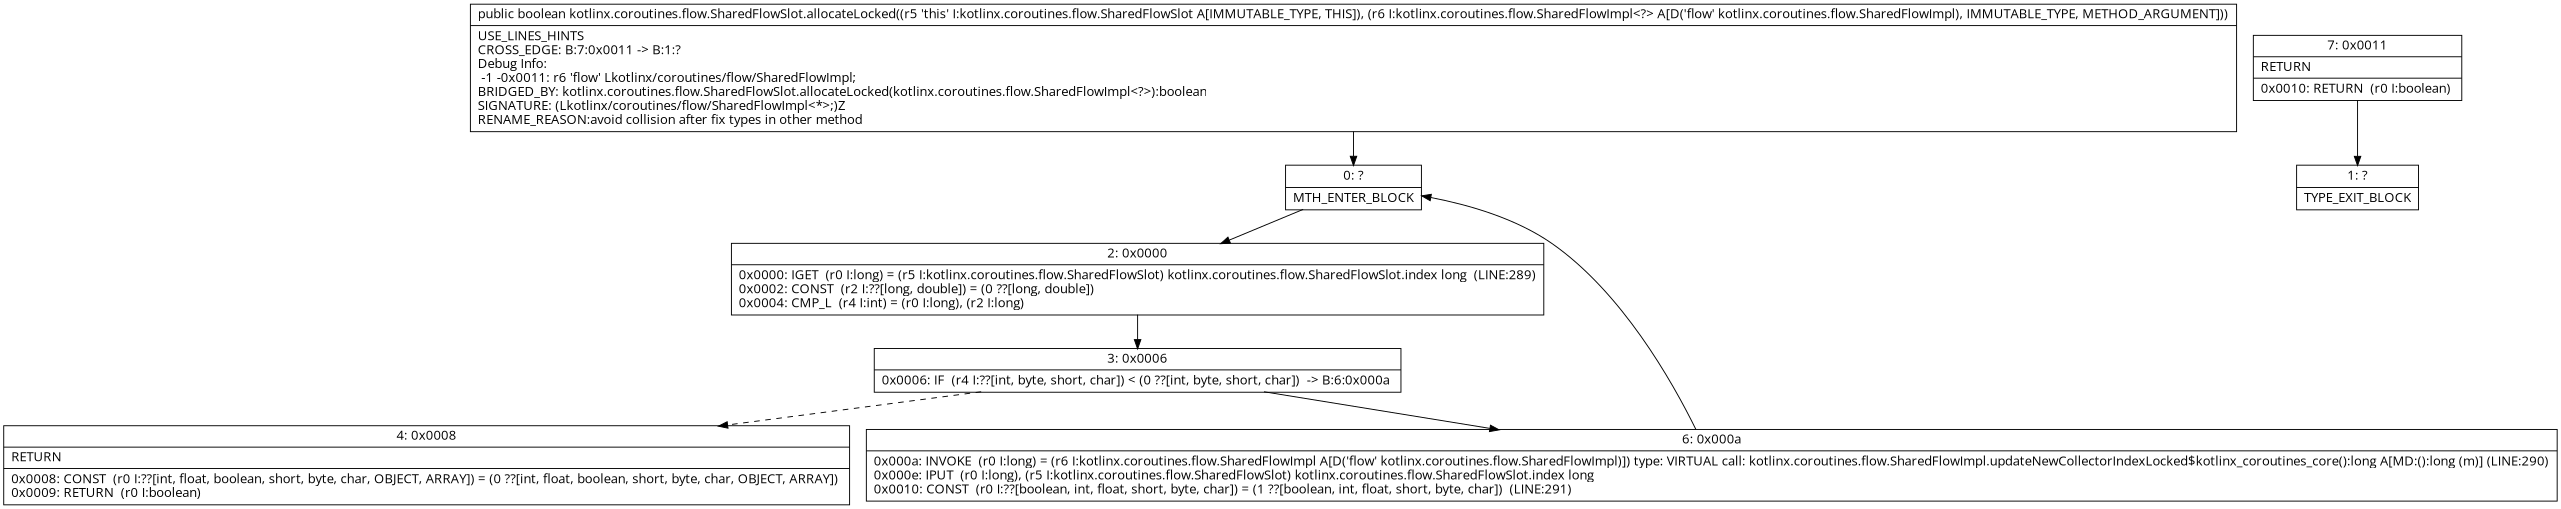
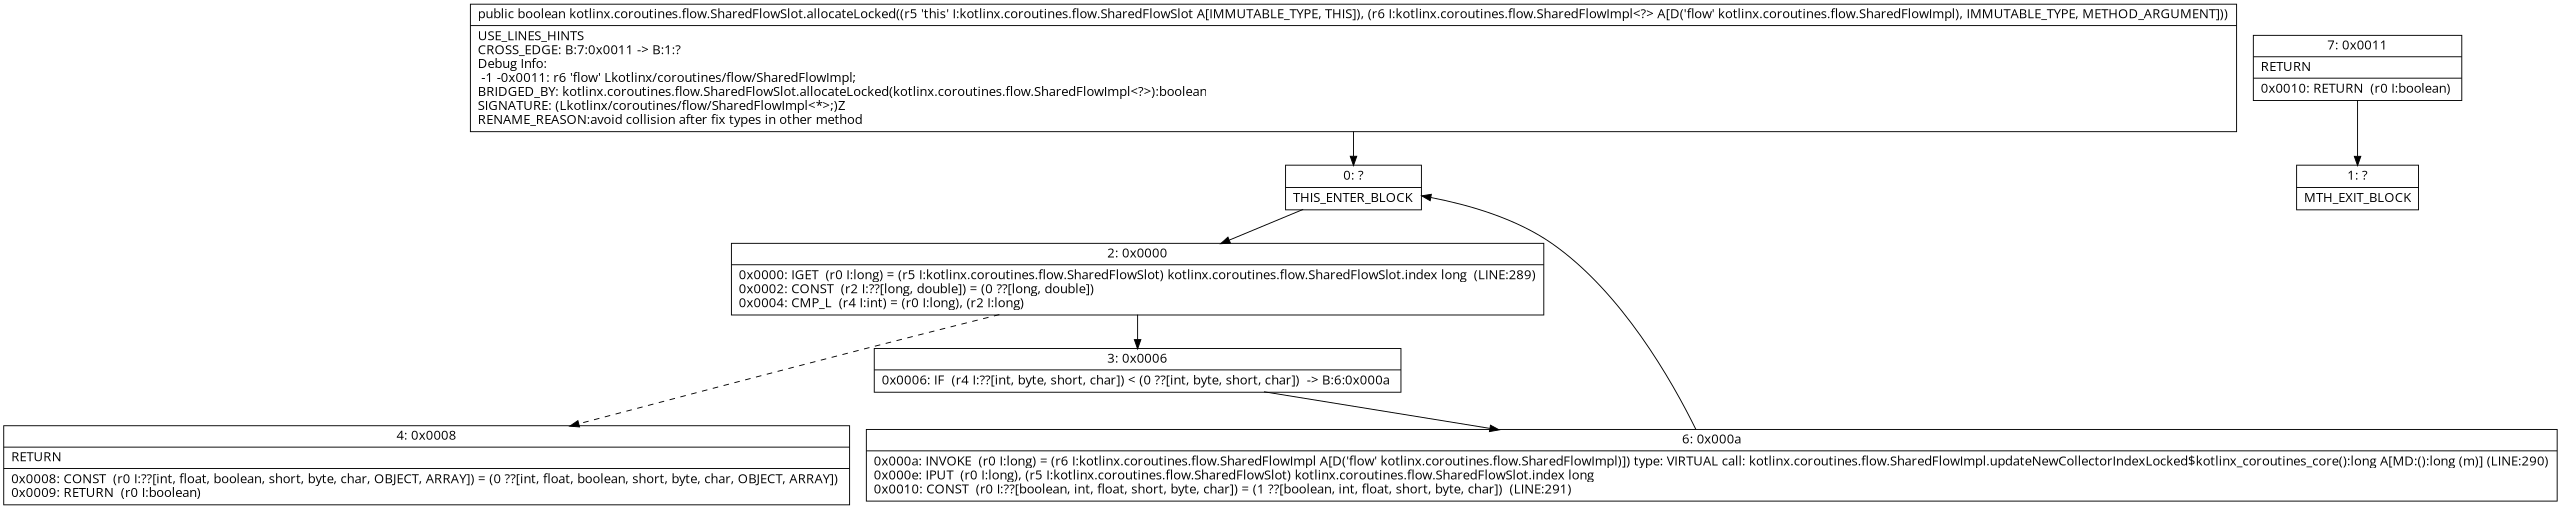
  digraph {
    fontname="Open Sans"
    node [fontname="Open Sans" shape=record]
    edge [fontname="Open Sans"]
-   n1 [label="{0\:\ ?|MTH_ENTER_BLOCK\l}"]
+   n1 [label="{0\:\ ?|THIS_ENTER_BLOCK\l}"]
    n2 [label="{2\:\ 0x0000|0x0000: IGET  (r0 I:long) = (r5 I:kotlinx.coroutines.flow.SharedFlowSlot) kotlinx.coroutines.flow.SharedFlowSlot.index long  (LINE:289)\l0x0002: CONST  (r2 I:??[long, double]) = (0 ??[long, double]) \l0x0004: CMP_L  (r4 I:int) = (r0 I:long), (r2 I:long) \l}"]
    n3 [label="{3\:\ 0x0006|0x0006: IF  (r4 I:??[int, byte, short, char]) \< (0 ??[int, byte, short, char])  \-\> B:6:0x000a \l}"]
    n4 [label="{4\:\ 0x0008|RETURN\l|0x0008: CONST  (r0 I:??[int, float, boolean, short, byte, char, OBJECT, ARRAY]) = (0 ??[int, float, boolean, short, byte, char, OBJECT, ARRAY]) \l0x0009: RETURN  (r0 I:boolean) \l}"]
    n5 [label="{6\:\ 0x000a|0x000a: INVOKE  (r0 I:long) = (r6 I:kotlinx.coroutines.flow.SharedFlowImpl A[D('flow' kotlinx.coroutines.flow.SharedFlowImpl)]) type: VIRTUAL call: kotlinx.coroutines.flow.SharedFlowImpl.updateNewCollectorIndexLocked$kotlinx_coroutines_core():long A[MD:():long (m)] (LINE:290)\l0x000e: IPUT  (r0 I:long), (r5 I:kotlinx.coroutines.flow.SharedFlowSlot) kotlinx.coroutines.flow.SharedFlowSlot.index long \l0x0010: CONST  (r0 I:??[boolean, int, float, short, byte, char]) = (1 ??[boolean, int, float, short, byte, char])  (LINE:291)\l}"]
-   n6 [label="{1\:\ ?|TYPE_EXIT_BLOCK\l}"]
+   n6 [label="{1\:\ ?|MTH_EXIT_BLOCK\l}"]
    n7 [label="{7\:\ 0x0011|RETURN\l|0x0010: RETURN  (r0 I:boolean) \l}"]
    n8 [label="{public boolean kotlinx.coroutines.flow.SharedFlowSlot.allocateLocked((r5 'this' I:kotlinx.coroutines.flow.SharedFlowSlot A[IMMUTABLE_TYPE, THIS]), (r6 I:kotlinx.coroutines.flow.SharedFlowImpl\<?\> A[D('flow' kotlinx.coroutines.flow.SharedFlowImpl), IMMUTABLE_TYPE, METHOD_ARGUMENT]))  | USE_LINES_HINTS\lCROSS_EDGE: B:7:0x0011 \-\> B:1:?\lDebug Info:\l  \-1 \-0x0011: r6 'flow' Lkotlinx\/coroutines\/flow\/SharedFlowImpl;\lBRIDGED_BY: kotlinx.coroutines.flow.SharedFlowSlot.allocateLocked(kotlinx.coroutines.flow.SharedFlowImpl\<?\>):boolean\lSIGNATURE: (Lkotlinx\/coroutines\/flow\/SharedFlowImpl\<*\>;)Z\lRENAME_REASON:avoid collision after fix types in other method\l}"]
    n1 -> n2
    n2 -> n3
-   n3 -> n4 [style=dashed]
+   n2 -> n4 [style=dashed]
    n3 -> n5
    n5 -> n1
    n7 -> n6
    n8 -> n1
  }
